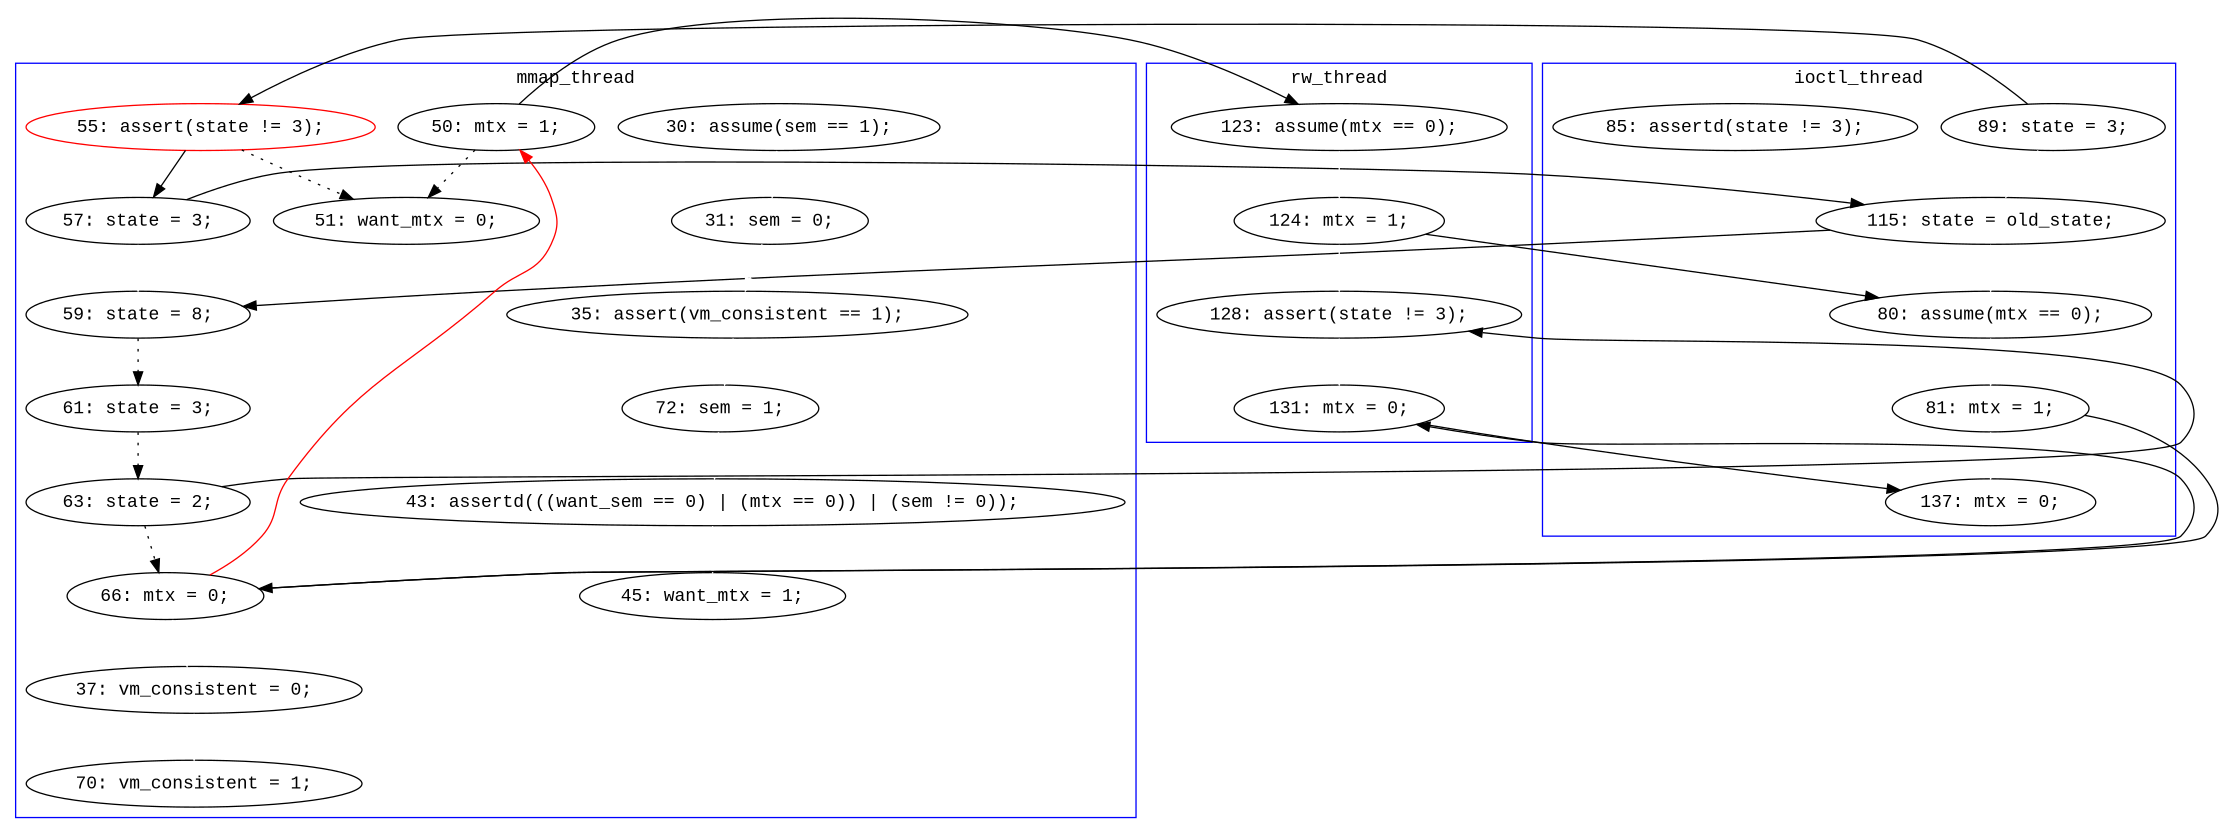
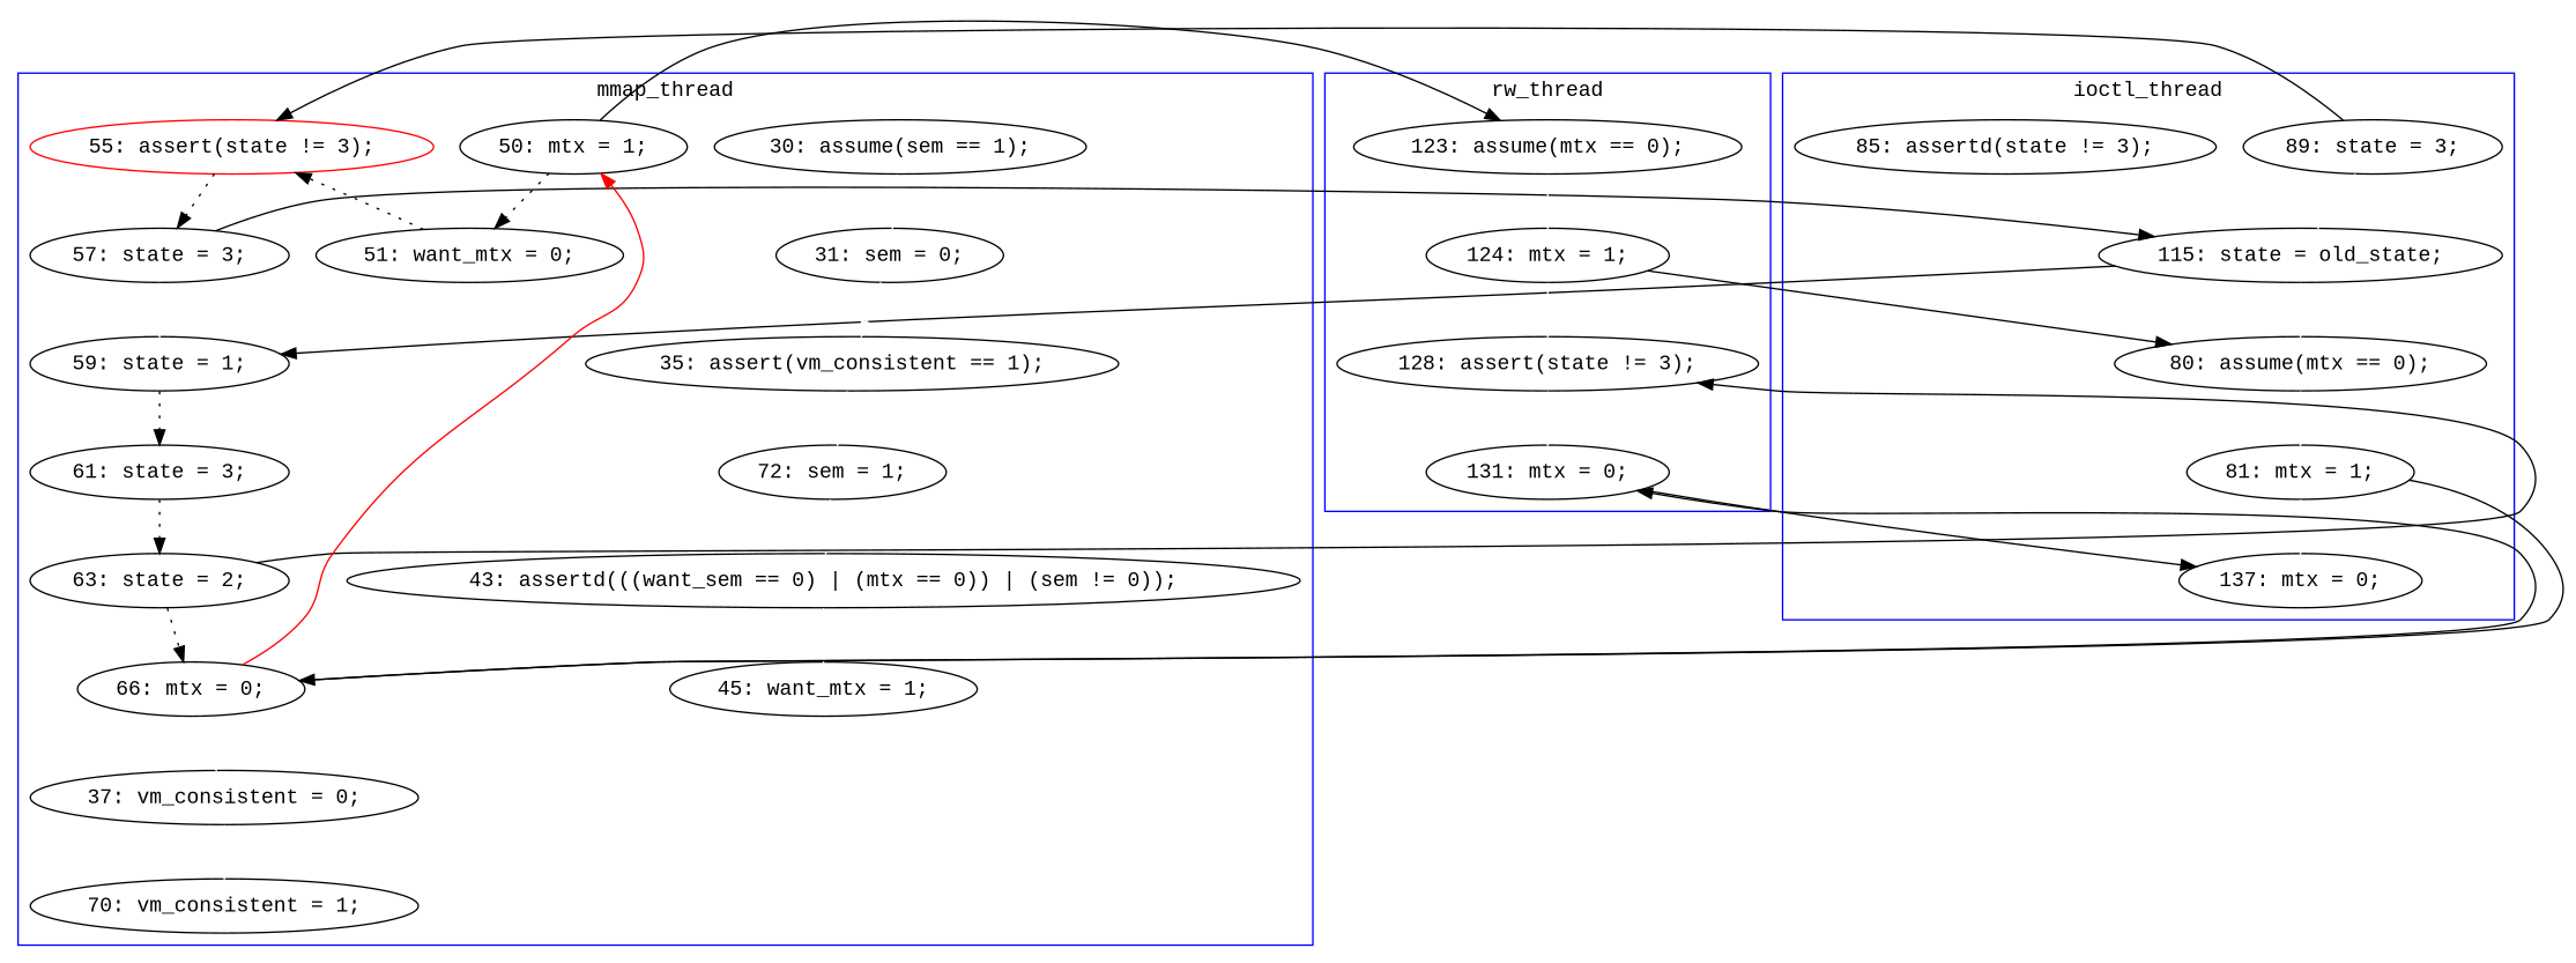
  digraph {
    fontname="Liberation Mono"
    node [fontname="Liberation Mono"]
    edge [color=white fontname="Liberation Mono" style=solid]
    n1 [label="137: mtx = 0;"]
    n2 [label="80: assume(mtx == 0);"]
    n3 [label="81: mtx = 1;"]
    n4 [label="89: state = 3;"]
    n5 [label="115: state = old_state;"]
    n6 [label="85: assertd(state != 3);"]
    n7 [label="30: assume(sem == 1);"]
    n8 [label="31: sem = 0;"]
    n9 [label="57: state = 3;"]
-   n10 [label="59: state = 8;"]
+   n10 [label="59: state = 1;"]
    n11 [label="43: assertd(((want_sem == 0) | (mtx == 0)) | (sem != 0));"]
    n12 [label="45: want_mtx = 1;"]
    n13 [label="50: mtx = 1;"]
    n14 [label="51: want_mtx = 0;"]
    n15 [label="72: sem = 1;"]
    n16 [color=red label="55: assert(state != 3);"]
    n17 [label="63: state = 2;"]
    n18 [label="35: assert(vm_consistent == 1);"]
    n19 [label="66: mtx = 0;"]
    n20 [label="61: state = 3;"]
    n21 [label="37: vm_consistent = 0;"]
    n22 [label="70: vm_consistent = 1;"]
    n23 [label="131: mtx = 0;"]
    n24 [label="128: assert(state != 3);"]
    n25 [label="124: mtx = 1;"]
    n26 [label="123: assume(mtx == 0);"]
    subgraph cluster_1 {
      color=blue
      label=ioctl_thread
      n1
      n2
      n3
      n4
      n5
      n6
    }
    subgraph cluster_2 {
      color=blue
      label=mmap_thread
      n7
      n8
      n9
      n10
      n11
      n12
      n13
      n14
      n15
      n16
      n17
      n18
      n19
      n20
      n21
      n22
    }
    subgraph cluster_3 {
      color=blue
      label=rw_thread
      n23
      n24
      n25
      n26
    }
    n2 -> n3
    n3 -> n1
    n3 -> n19 [color=black constraint=false]
    n4 -> n5
    n4 -> n16 [color=black constraint=false]
    n5 -> n2
    n5 -> n10 [color=black constraint=false]
    n7 -> n8
    n8 -> n18
    n9 -> n5 [color=black constraint=false]
    n9 -> n10
    n10 -> n20 [color=black style=dotted]
    n11 -> n12
    n13 -> n14 [color=black style=dotted]
    n13 -> n26 [color=black constraint=false]
-   n16 -> n14 [color=black style=dotted]
+   n14 -> n16 [color=black style=dotted]
    n15 -> n11
-   n16 -> n9 [color=black]
+   n16 -> n9 [color=black style=dotted]
    n17 -> n19 [color=black style=dotted]
    n17 -> n24 [color=black constraint=false]
    n18 -> n15
    n19 -> n13 [color=red constraint=false]
    n19 -> n21
    n19 -> n23 [color=black constraint=false]
    n20 -> n17 [color=black style=dotted]
    n21 -> n22
    n23 -> n1 [color=black constraint=false]
    n24 -> n23
    n25 -> n2 [color=black constraint=false]
    n25 -> n24
    n26 -> n25
  }
